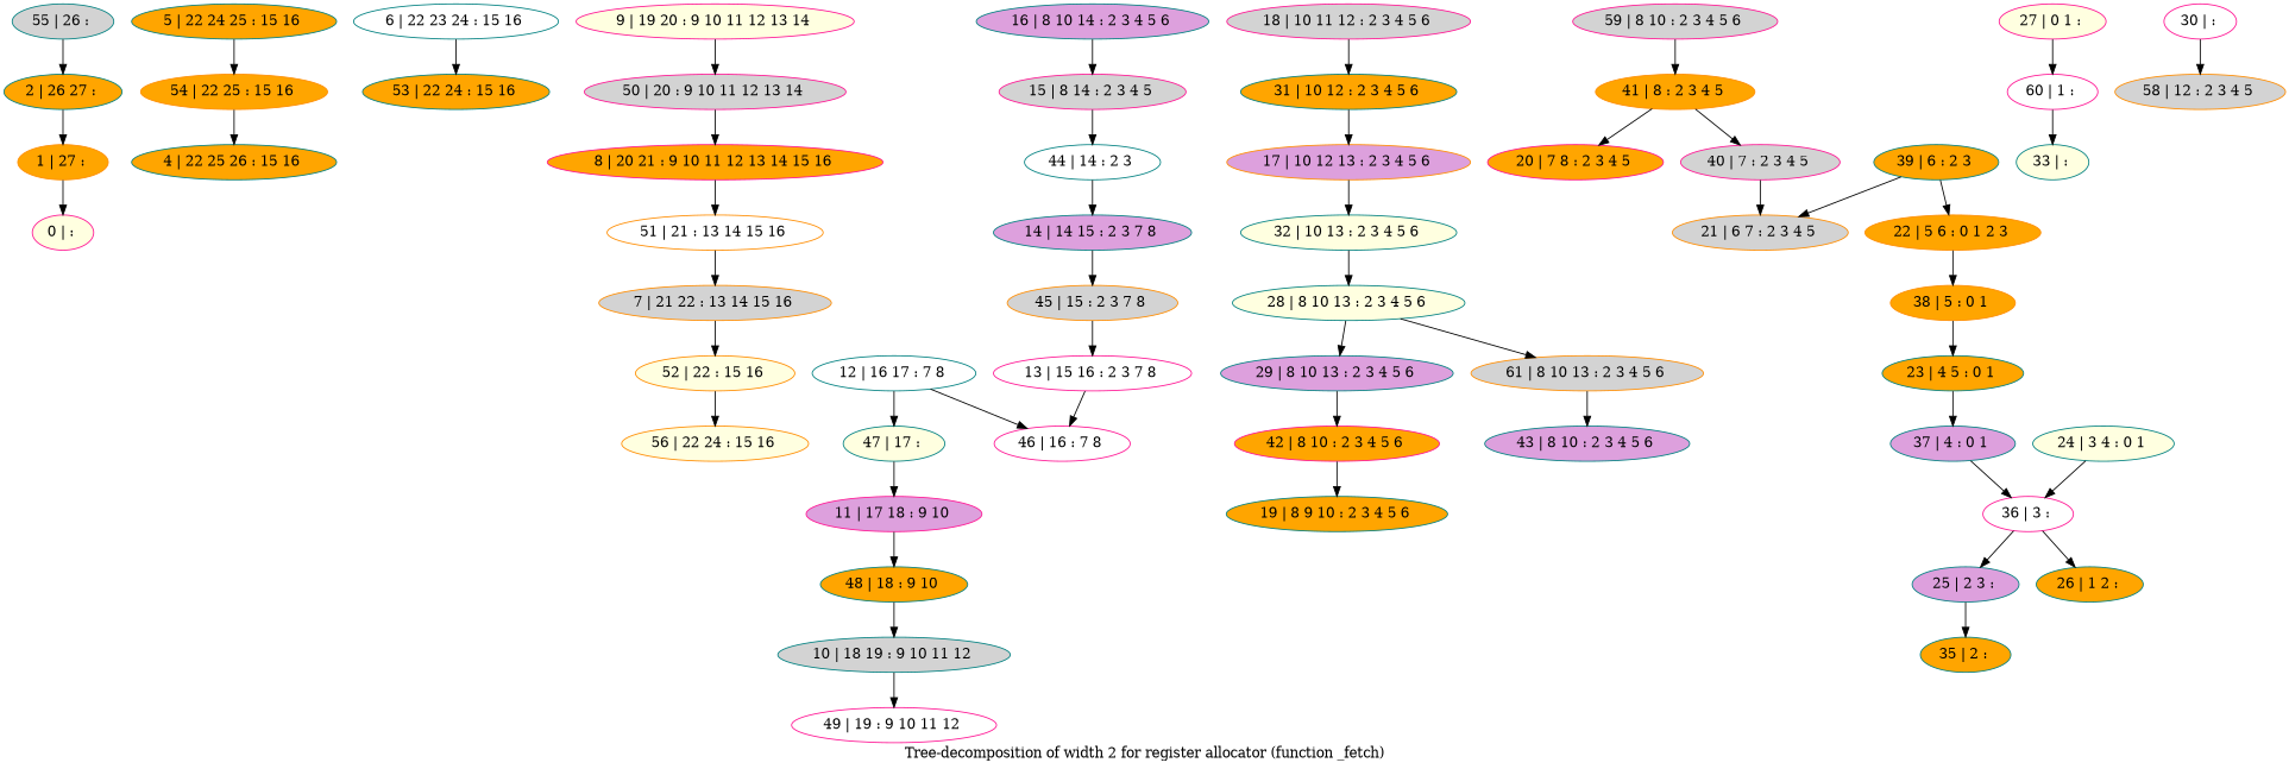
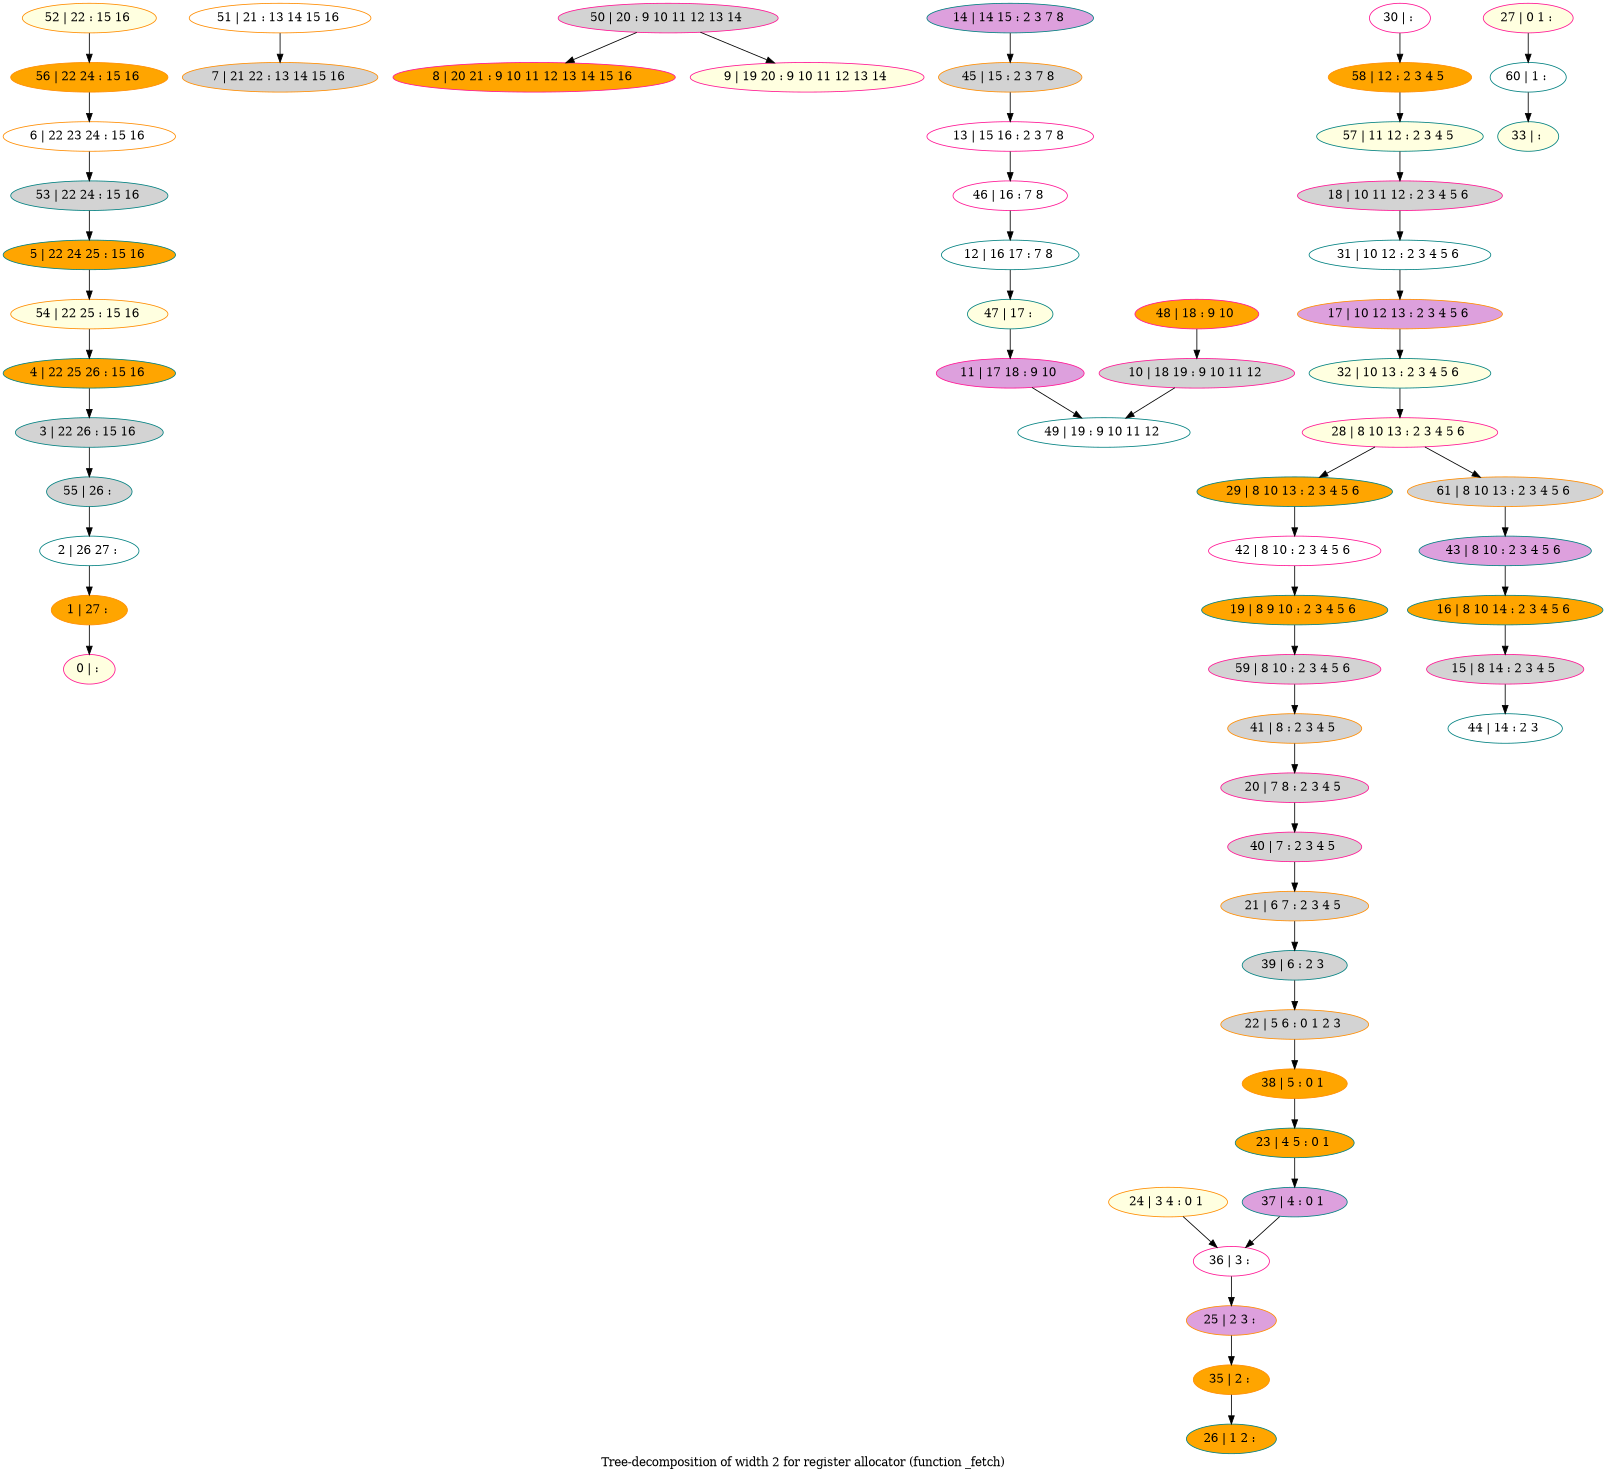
  digraph {
    label="Tree-decomposition of width 2 for register allocator (function _fetch)"
    node [color=teal fillcolor=lightgrey style=filled]
    n1 [color=deeppink fillcolor=lightyellow label="0 | : "]
    n2 [color=darkorange fillcolor=orange label="1 | 27 : "]
-   n3 [fillcolor=orange label="2 | 26 27 : "]
+   n3 [fillcolor=white label="2 | 26 27 : "]
+   n4 [label="3 | 22 26 : 15 16 "]
    n5 [label="55 | 26 : "]
    n6 [fillcolor=orange label="4 | 22 25 26 : 15 16 "]
    n7 [fillcolor=orange label="5 | 22 24 25 : 15 16 "]
-   n8 [color=darkorange fillcolor=orange label="54 | 22 25 : 15 16 "]
-   n9 [fillcolor=white label="6 | 22 23 24 : 15 16 "]
-   n10 [fillcolor=orange label="53 | 22 24 : 15 16 "]
+   n8 [color=darkorange fillcolor=lightyellow label="54 | 22 25 : 15 16 "]
+   n9 [color=darkorange fillcolor=white label="6 | 22 23 24 : 15 16 "]
+   n10 [label="53 | 22 24 : 15 16 "]
    n11 [color=darkorange label="7 | 21 22 : 13 14 15 16 "]
    n12 [color=darkorange fillcolor=lightyellow label="52 | 22 : 15 16 "]
-   n13 [color=darkorange fillcolor=lightyellow label="56 | 22 24 : 15 16 "]
+   n13 [color=darkorange fillcolor=orange label="56 | 22 24 : 15 16 "]
    n14 [color=deeppink fillcolor=orange label="8 | 20 21 : 9 10 11 12 13 14 15 16 "]
    n15 [color=darkorange fillcolor=white label="51 | 21 : 13 14 15 16 "]
    n16 [color=deeppink fillcolor=lightyellow label="9 | 19 20 : 9 10 11 12 13 14 "]
    n17 [color=deeppink label="50 | 20 : 9 10 11 12 13 14 "]
-   n18 [label="10 | 18 19 : 9 10 11 12 "]
-   n19 [color=deeppink fillcolor=white label="49 | 19 : 9 10 11 12 "]
+   n18 [color=deeppink label="10 | 18 19 : 9 10 11 12 "]
+   n19 [fillcolor=white label="49 | 19 : 9 10 11 12 "]
    n20 [color=deeppink fillcolor=plum label="11 | 17 18 : 9 10 "]
-   n21 [fillcolor=orange label="48 | 18 : 9 10 "]
+   n21 [color=deeppink fillcolor=orange label="48 | 18 : 9 10 "]
    n22 [fillcolor=white label="12 | 16 17 : 7 8 "]
    n23 [fillcolor=lightyellow label="47 | 17 : "]
    n24 [color=deeppink fillcolor=white label="13 | 15 16 : 2 3 7 8 "]
    n25 [color=deeppink fillcolor=white label="46 | 16 : 7 8 "]
    n26 [fillcolor=plum label="14 | 14 15 : 2 3 7 8 "]
    n27 [color=darkorange label="45 | 15 : 2 3 7 8 "]
    n28 [color=deeppink label="15 | 8 14 : 2 3 4 5 "]
    n29 [fillcolor=white label="44 | 14 : 2 3 "]
-   n30 [fillcolor=plum label="16 | 8 10 14 : 2 3 4 5 6 "]
+   n30 [fillcolor=orange label="16 | 8 10 14 : 2 3 4 5 6 "]
    n31 [color=darkorange fillcolor=plum label="17 | 10 12 13 : 2 3 4 5 6 "]
    n32 [fillcolor=lightyellow label="32 | 10 13 : 2 3 4 5 6 "]
-   n33 [fillcolor=lightyellow label="28 | 8 10 13 : 2 3 4 5 6 "]
+   n33 [color=deeppink fillcolor=lightyellow label="28 | 8 10 13 : 2 3 4 5 6 "]
    n34 [color=deeppink label="18 | 10 11 12 : 2 3 4 5 6 "]
-   n35 [fillcolor=orange label="31 | 10 12 : 2 3 4 5 6 "]
+   n35 [fillcolor=white label="31 | 10 12 : 2 3 4 5 6 "]
    n36 [fillcolor=orange label="19 | 8 9 10 : 2 3 4 5 6 "]
    n37 [color=deeppink label="59 | 8 10 : 2 3 4 5 6 "]
-   n38 [color=darkorange fillcolor=orange label="41 | 8 : 2 3 4 5 "]
-   n39 [color=deeppink fillcolor=orange label="20 | 7 8 : 2 3 4 5 "]
+   n38 [color=darkorange label="41 | 8 : 2 3 4 5 "]
+   n39 [color=deeppink label="20 | 7 8 : 2 3 4 5 "]
    n40 [color=deeppink label="40 | 7 : 2 3 4 5 "]
    n41 [color=darkorange label="21 | 6 7 : 2 3 4 5 "]
-   n42 [fillcolor=orange label="39 | 6 : 2 3 "]
-   n43 [color=darkorange fillcolor=orange label="22 | 5 6 : 0 1 2 3 "]
+   n42 [label="39 | 6 : 2 3 "]
+   n43 [color=darkorange label="22 | 5 6 : 0 1 2 3 "]
    n44 [color=darkorange fillcolor=orange label="38 | 5 : 0 1 "]
    n45 [fillcolor=orange label="23 | 4 5 : 0 1 "]
    n46 [fillcolor=plum label="37 | 4 : 0 1 "]
    n47 [color=deeppink fillcolor=white label="36 | 3 : "]
-   n48 [fillcolor=lightyellow label="24 | 3 4 : 0 1 "]
-   n49 [fillcolor=plum label="25 | 2 3 : "]
-   n50 [fillcolor=orange label="35 | 2 : "]
+   n48 [color=darkorange fillcolor=lightyellow label="24 | 3 4 : 0 1 "]
+   n49 [color=darkorange fillcolor=plum label="25 | 2 3 : "]
+   n50 [color=darkorange fillcolor=orange label="35 | 2 : "]
    n51 [fillcolor=orange label="26 | 1 2 : "]
    n52 [color=deeppink fillcolor=lightyellow label="27 | 0 1 : "]
-   n53 [color=deeppink fillcolor=white label="60 | 1 : "]
+   n53 [fillcolor=white label="60 | 1 : "]
    n54 [fillcolor=lightyellow label="33 | : "]
-   n55 [fillcolor=plum label="29 | 8 10 13 : 2 3 4 5 6 "]
+   n55 [fillcolor=orange label="29 | 8 10 13 : 2 3 4 5 6 "]
    n56 [color=darkorange label="61 | 8 10 13 : 2 3 4 5 6 "]
-   n57 [color=deeppink fillcolor=orange label="42 | 8 10 : 2 3 4 5 6 "]
+   n57 [color=deeppink fillcolor=white label="42 | 8 10 : 2 3 4 5 6 "]
    n58 [fillcolor=plum label="43 | 8 10 : 2 3 4 5 6 "]
    n59 [color=deeppink fillcolor=white label="30 | : "]
-   n60 [color=darkorange label="58 | 12 : 2 3 4 5 "]
+   n60 [color=darkorange fillcolor=orange label="58 | 12 : 2 3 4 5 "]
+   n61 [fillcolor=lightyellow label="57 | 11 12 : 2 3 4 5 "]
    n2 -> n1
    n3 -> n2
+   n4 -> n5
    n5 -> n3
+   n6 -> n4
    n7 -> n8
    n8 -> n6
    n9 -> n10
-   n11 -> n12
+   n10 -> n7
    n12 -> n13
-   n14 -> n15
+   n13 -> n9
    n15 -> n11
-   n16 -> n17
+   n17 -> n16
    n17 -> n14
    n18 -> n19
-   n20 -> n21
+   n20 -> n19
    n21 -> n18
    n22 -> n23
    n23 -> n20
    n24 -> n25
-   n22 -> n25
+   n25 -> n22
    n26 -> n27
    n27 -> n24
    n28 -> n29
-   n29 -> n26
    n30 -> n28
    n31 -> n32
    n32 -> n33
    n33 -> n55
    n33 -> n56
    n34 -> n35
    n35 -> n31
+   n36 -> n37
    n37 -> n38
    n38 -> n39
-   n38 -> n40
+   n39 -> n40
    n40 -> n41
-   n42 -> n41
+   n41 -> n42
    n42 -> n43
    n43 -> n44
    n44 -> n45
    n45 -> n46
    n46 -> n47
    n47 -> n49
    n48 -> n47
    n49 -> n50
-   n47 -> n51
+   n50 -> n51
    n52 -> n53
    n53 -> n54
    n55 -> n57
    n56 -> n58
    n57 -> n36
+   n58 -> n30
    n59 -> n60
+   n60 -> n61
+   n61 -> n34
  }
